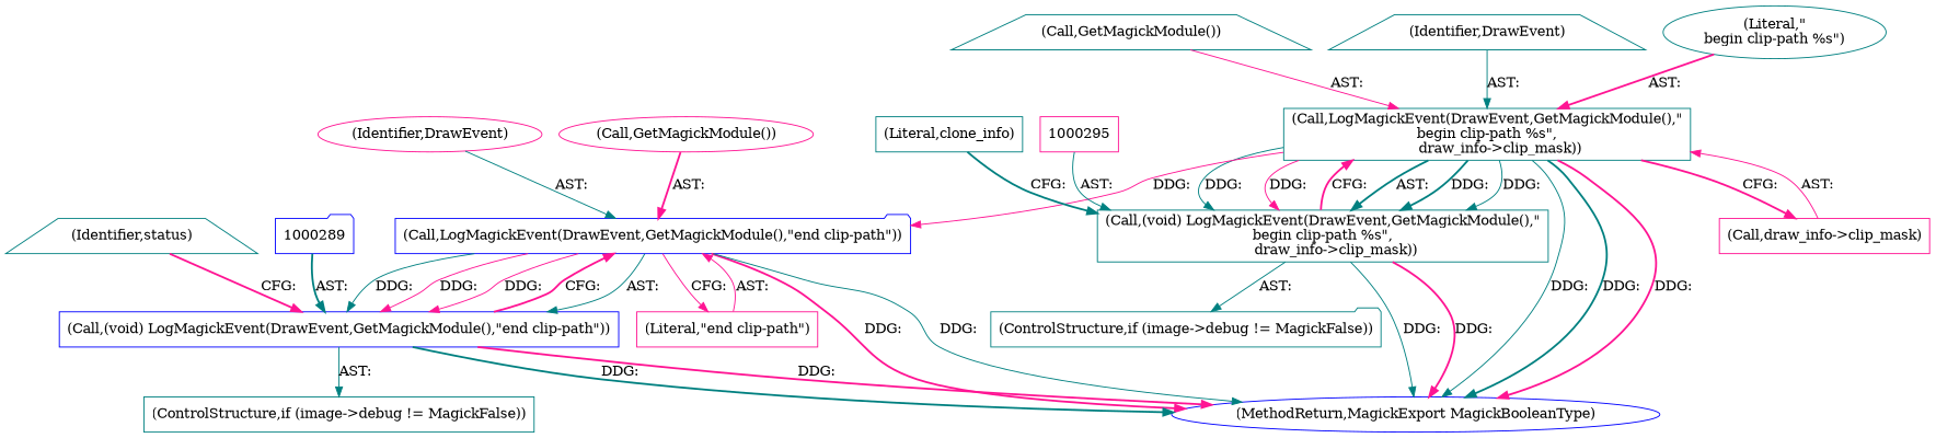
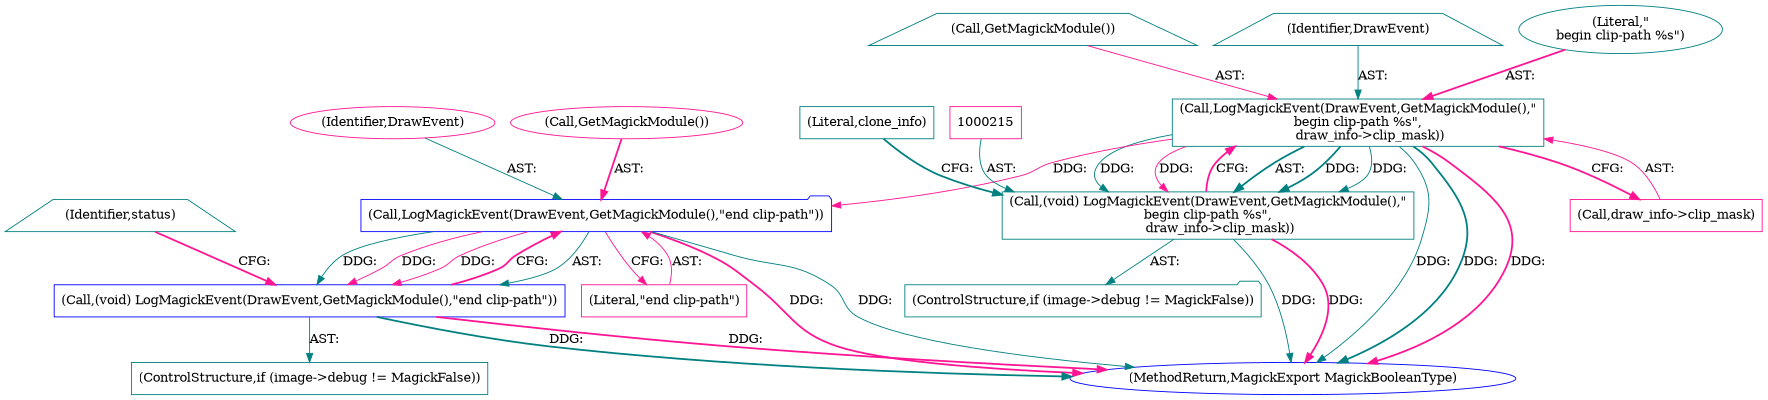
  digraph {
    node [color=teal shape=box]
    edge [color=teal style=solid]
    n1 [label="(Call,LogMagickEvent(DrawEvent,GetMagickModule(),\"\nbegin clip-path %s\",\n      draw_info->clip_mask))"]
    n2 [label="(Call,(void) LogMagickEvent(DrawEvent,GetMagickModule(),\"\nbegin clip-path %s\",\n      draw_info->clip_mask))"]
    n3 [color=blue label="(Call,LogMagickEvent(DrawEvent,GetMagickModule(),\"end clip-path\"))" shape=folder]
    n4 [color=blue label="(MethodReturn,MagickExport MagickBooleanType)" shape=ellipse]
    n5 [color=deeppink label="(Call,draw_info->clip_mask)"]
    n6 [label="(ControlStructure,if (image->debug != MagickFalse))" shape=folder]
    n7 [color=blue label="(Call,(void) LogMagickEvent(DrawEvent,GetMagickModule(),\"end clip-path\"))"]
    n8 [color=deeppink label="(Literal,\"end clip-path\")"]
    n9 [label="(ControlStructure,if (image->debug != MagickFalse))"]
    n10 [label="(Literal,clone_info)"]
    n11 [color=deeppink label="(Identifier,DrawEvent)" shape=ellipse]
    n12 [label="(Call,GetMagickModule())" shape=trapezium]
    n13 [label="(Identifier,DrawEvent)" shape=trapezium]
    n14 [color=deeppink label="(Call,GetMagickModule())" shape=ellipse]
    n15 [label="(Identifier,status)" shape=trapezium]
    n16 [label="(Literal,\"\nbegin clip-path %s\")" shape=ellipse]
-   1000215 [color=deeppink label=1000295]
-   1000289 [color=blue shape=folder]
+   1000215 [color=deeppink]
    n1 -> n2 [label="AST: " style=bold]
    n1 -> n2 [label="DDG: " style=bold]
    n1 -> n2 [label="DDG: "]
    n1 -> n2 [label="DDG: "]
    n1 -> n2 [color=deeppink label="DDG: "]
    n1 -> n3 [color=deeppink label="DDG: "]
    n1 -> n4 [label="DDG: "]
    n1 -> n4 [label="DDG: " style=bold]
    n1 -> n4 [color=deeppink label="DDG: " style=bold]
    n1 -> n5 [color=deeppink label="CFG: " style=bold]
    n2 -> n1 [color=deeppink label="CFG: " style=bold]
    n2 -> n4 [label="DDG: "]
    n2 -> n4 [color=deeppink label="DDG: " style=bold]
    n2 -> n6 [label="AST: "]
    n3 -> n4 [color=deeppink label="DDG: " style=bold]
    n3 -> n4 [label="DDG: "]
    n3 -> n7 [label="AST: "]
    n3 -> n7 [label="DDG: "]
    n3 -> n7 [color=deeppink label="DDG: "]
    n3 -> n7 [color=deeppink label="DDG: "]
    n3 -> n8 [color=deeppink label="CFG: "]
    n5 -> n1 [color=deeppink label="AST: "]
    n7 -> n3 [color=deeppink label="CFG: " style=bold]
    n7 -> n4 [color=deeppink label="DDG: " style=bold]
    n7 -> n4 [label="DDG: " style=bold]
    n7 -> n9 [label="AST: "]
    n8 -> n3 [color=deeppink label="AST: "]
    n10 -> n2 [label="CFG: " style=bold]
    n11 -> n3 [label="AST: "]
    n12 -> n1 [color=deeppink label="AST: "]
    n13 -> n1 [label="AST: "]
    n14 -> n3 [color=deeppink label="AST: " style=bold]
    n15 -> n7 [color=deeppink label="CFG: " style=bold]
    n16 -> n1 [color=deeppink label="AST: " style=bold]
    1000215 -> n2 [label="AST: "]
-   1000289 -> n7 [label="AST: " style=bold]
  }
